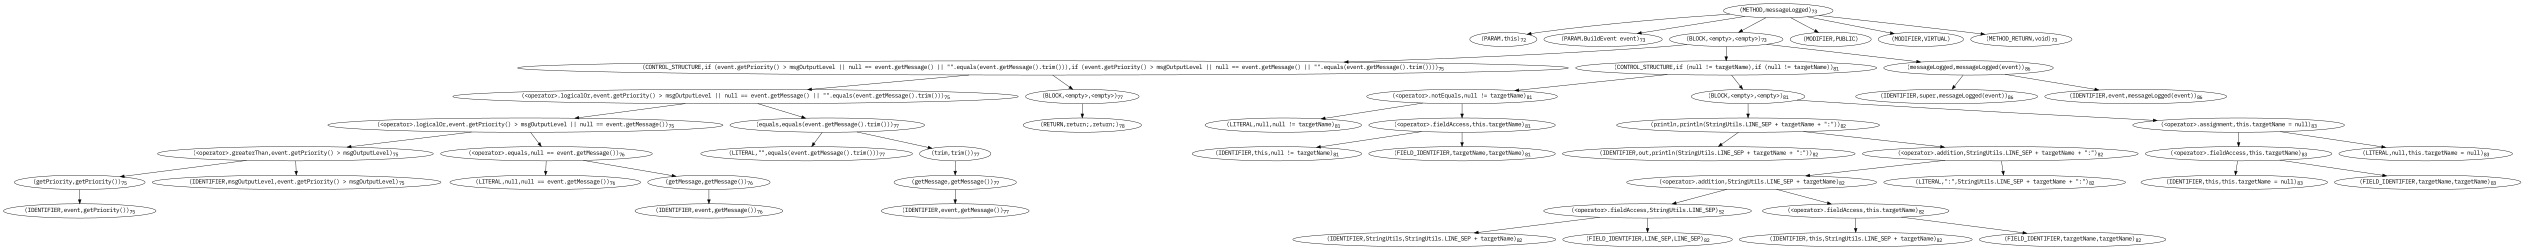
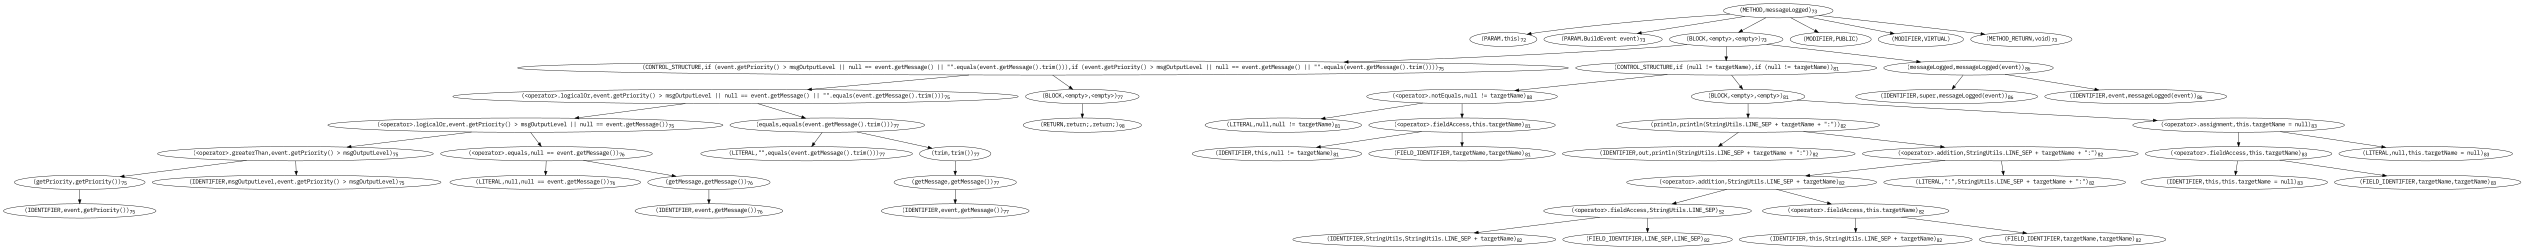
  digraph {
    fontname="IBM Plex Mono"
    node [fontname="IBM Plex Mono"]
    edge [fontname="IBM Plex Mono"]
    n1 [label=<(METHOD,messageLogged)<SUB>73</SUB>>]
    n2 [label=<(PARAM,this)<SUB>72</SUB>>]
    n3 [label=<(PARAM,BuildEvent event)<SUB>73</SUB>>]
    n4 [label=<(BLOCK,&lt;empty&gt;,&lt;empty&gt;)<SUB>73</SUB>>]
    n5 [label=<(MODIFIER,PUBLIC)>]
    n6 [label=<(MODIFIER,VIRTUAL)>]
    n7 [label=<(METHOD_RETURN,void)<SUB>73</SUB>>]
    n8 [label=<(CONTROL_STRUCTURE,if (event.getPriority() &gt; msgOutputLevel || null == event.getMessage() || &quot;&quot;.equals(event.getMessage().trim())),if (event.getPriority() &gt; msgOutputLevel || null == event.getMessage() || &quot;&quot;.equals(event.getMessage().trim())))<SUB>75</SUB>>]
    n9 [label=<(CONTROL_STRUCTURE,if (null != targetName),if (null != targetName))<SUB>81</SUB>>]
    n10 [label=<(messageLogged,messageLogged(event))<SUB>86</SUB>>]
    n11 [label=<(&lt;operator&gt;.logicalOr,event.getPriority() &gt; msgOutputLevel || null == event.getMessage() || &quot;&quot;.equals(event.getMessage().trim()))<SUB>75</SUB>>]
    n12 [label=<(BLOCK,&lt;empty&gt;,&lt;empty&gt;)<SUB>77</SUB>>]
-   n13 [label=<(&lt;operator&gt;.notEquals,null != targetName)<SUB>81</SUB>>]
+   n13 [label=<(&lt;operator&gt;.notEquals,null != targetName)<SUB>88</SUB>>]
    n14 [label=<(BLOCK,&lt;empty&gt;,&lt;empty&gt;)<SUB>81</SUB>>]
    n15 [label=<(IDENTIFIER,super,messageLogged(event))<SUB>86</SUB>>]
    n16 [label=<(IDENTIFIER,event,messageLogged(event))<SUB>86</SUB>>]
    n17 [label=<(&lt;operator&gt;.logicalOr,event.getPriority() &gt; msgOutputLevel || null == event.getMessage())<SUB>75</SUB>>]
    n18 [label=<(equals,equals(event.getMessage().trim()))<SUB>77</SUB>>]
-   n19 [label=<(RETURN,return;,return;)<SUB>78</SUB>>]
+   n19 [label=<(RETURN,return;,return;)<SUB>98</SUB>>]
    n20 [label=<(&lt;operator&gt;.greaterThan,event.getPriority() &gt; msgOutputLevel)<SUB>75</SUB>>]
    n21 [label=<(&lt;operator&gt;.equals,null == event.getMessage())<SUB>76</SUB>>]
    n22 [label=<(LITERAL,&quot;&quot;,equals(event.getMessage().trim()))<SUB>77</SUB>>]
    n23 [label=<(trim,trim())<SUB>77</SUB>>]
    n24 [label=<(getPriority,getPriority())<SUB>75</SUB>>]
    n25 [label=<(IDENTIFIER,msgOutputLevel,event.getPriority() &gt; msgOutputLevel)<SUB>75</SUB>>]
    n26 [label=<(LITERAL,null,null == event.getMessage())<SUB>76</SUB>>]
    n27 [label=<(getMessage,getMessage())<SUB>76</SUB>>]
    n28 [label=<(IDENTIFIER,event,getPriority())<SUB>75</SUB>>]
    n29 [label=<(IDENTIFIER,event,getMessage())<SUB>76</SUB>>]
    n30 [label=<(getMessage,getMessage())<SUB>77</SUB>>]
    n31 [label=<(IDENTIFIER,event,getMessage())<SUB>77</SUB>>]
    n32 [label=<(LITERAL,null,null != targetName)<SUB>81</SUB>>]
    n33 [label=<(&lt;operator&gt;.fieldAccess,this.targetName)<SUB>81</SUB>>]
    n34 [label=<(println,println(StringUtils.LINE_SEP + targetName + &quot;:&quot;))<SUB>82</SUB>>]
    n35 [label=<(&lt;operator&gt;.assignment,this.targetName = null)<SUB>83</SUB>>]
    n36 [label=<(IDENTIFIER,this,null != targetName)<SUB>81</SUB>>]
    n37 [label=<(FIELD_IDENTIFIER,targetName,targetName)<SUB>81</SUB>>]
    n38 [label=<(IDENTIFIER,out,println(StringUtils.LINE_SEP + targetName + &quot;:&quot;))<SUB>82</SUB>>]
    n39 [label=<(&lt;operator&gt;.addition,StringUtils.LINE_SEP + targetName + &quot;:&quot;)<SUB>82</SUB>>]
    n40 [label=<(&lt;operator&gt;.fieldAccess,this.targetName)<SUB>83</SUB>>]
    n41 [label=<(LITERAL,null,this.targetName = null)<SUB>83</SUB>>]
    n42 [label=<(&lt;operator&gt;.addition,StringUtils.LINE_SEP + targetName)<SUB>82</SUB>>]
    n43 [label=<(LITERAL,&quot;:&quot;,StringUtils.LINE_SEP + targetName + &quot;:&quot;)<SUB>82</SUB>>]
    n44 [label=<(&lt;operator&gt;.fieldAccess,StringUtils.LINE_SEP)<SUB>52</SUB>>]
    n45 [label=<(&lt;operator&gt;.fieldAccess,this.targetName)<SUB>82</SUB>>]
    n46 [label=<(IDENTIFIER,StringUtils,StringUtils.LINE_SEP + targetName)<SUB>82</SUB>>]
    n47 [label=<(FIELD_IDENTIFIER,LINE_SEP,LINE_SEP)<SUB>82</SUB>>]
    n48 [label=<(IDENTIFIER,this,StringUtils.LINE_SEP + targetName)<SUB>82</SUB>>]
    n49 [label=<(FIELD_IDENTIFIER,targetName,targetName)<SUB>82</SUB>>]
    n50 [label=<(IDENTIFIER,this,this.targetName = null)<SUB>83</SUB>>]
    n51 [label=<(FIELD_IDENTIFIER,targetName,targetName)<SUB>83</SUB>>]
    n1 -> n2
    n1 -> n3
    n1 -> n4
    n1 -> n5
    n1 -> n6
    n1 -> n7
    n4 -> n8
    n4 -> n9
    n4 -> n10
    n8 -> n11
    n8 -> n12
    n9 -> n13
    n9 -> n14
    n10 -> n15
    n10 -> n16
    n11 -> n17
    n11 -> n18
    n12 -> n19
    n13 -> n32
    n13 -> n33
    n14 -> n34
    n14 -> n35
    n17 -> n20
    n17 -> n21
    n18 -> n22
    n18 -> n23
    n20 -> n24
    n20 -> n25
    n21 -> n26
    n21 -> n27
    n23 -> n30
    n24 -> n28
    n27 -> n29
    n30 -> n31
    n33 -> n36
    n33 -> n37
    n34 -> n38
    n34 -> n39
    n35 -> n40
    n35 -> n41
    n39 -> n42
    n39 -> n43
    n40 -> n50
    n40 -> n51
    n42 -> n44
    n42 -> n45
    n44 -> n46
    n44 -> n47
    n45 -> n48
    n45 -> n49
  }
